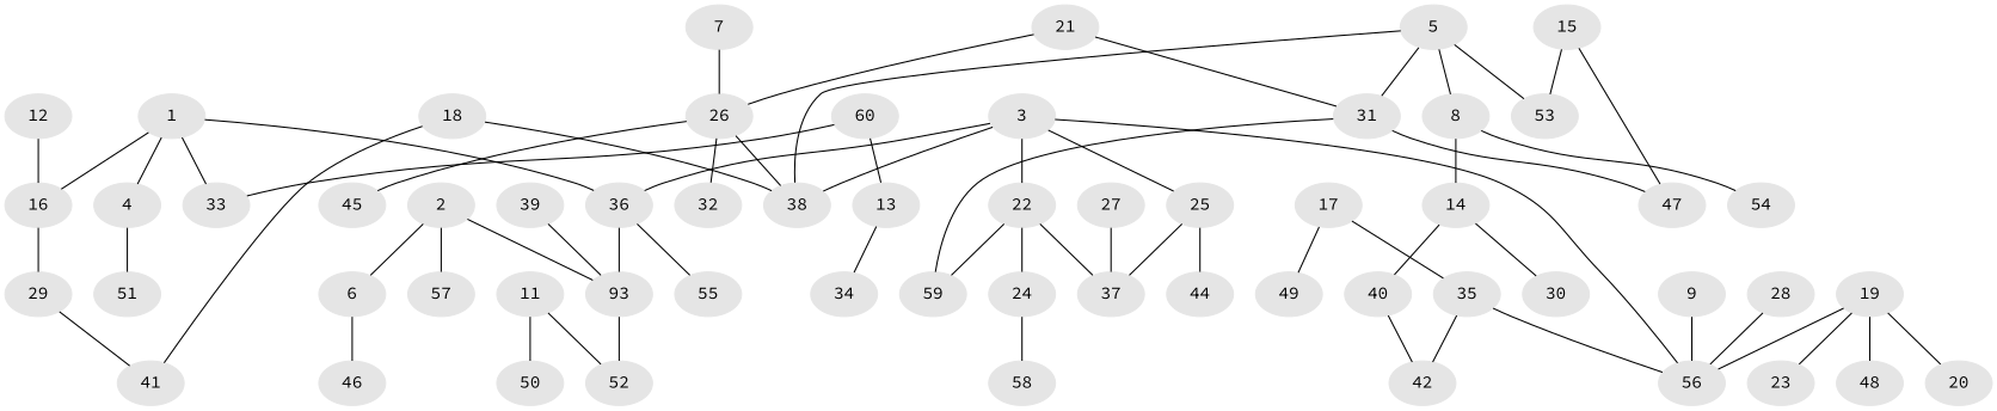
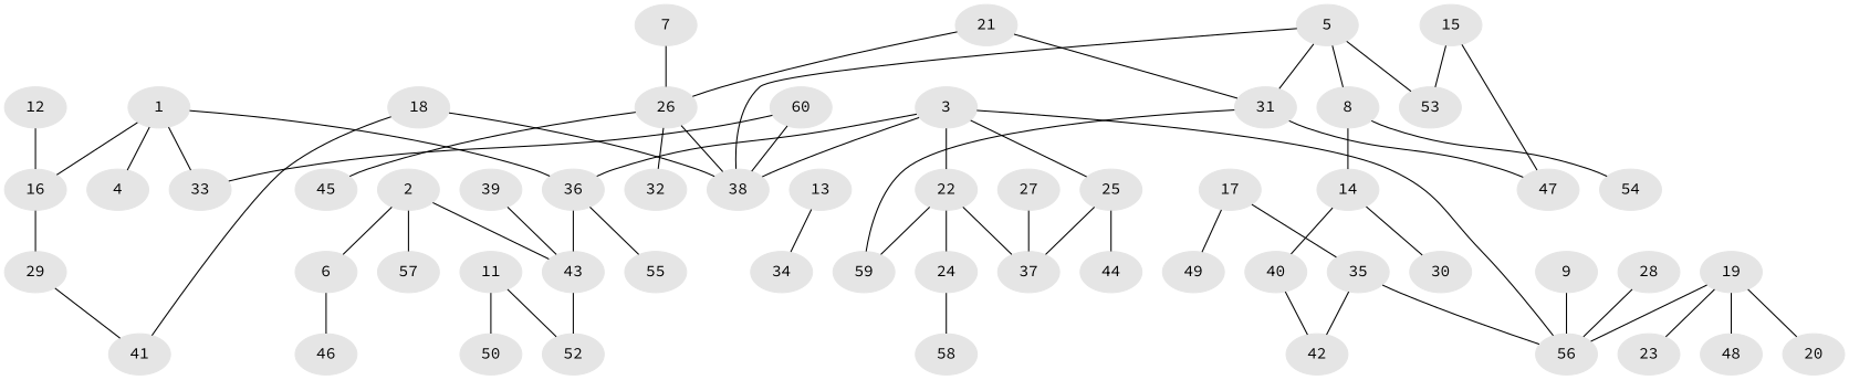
  graph {
    fontname="Source Code Pro"
    node [color=gray90 fontname="Source Code Pro" style=filled]
    edge [fontname="Source Code Pro" weight=1.0]
    1
    4
    16
    33
    36
-   51
    29
-   43 [label=93]
+   43
    55
    2
    6
    57
    46
    52
    3
    22
    25
    38
    56
    24
    37
    59
    44
    5
    8
    31
    53
    14
    54
    47
    7
    26
    32
    45
    30
    40
    9
    n38 [label=60]
    13
    34
    11
    50
    12
    42
    15
    41
    17
    35
    49
    18
    19
    20
    23
    48
    21
    58
    27
    28
    39
    1 -- 4
    1 -- 16
    1 -- 33
    1 -- 36
-   4 -- 51
    16 -- 29
    36 -- 43
    36 -- 55
    29 -- 41
    43 -- 52
    2 -- 43
    2 -- 6
    2 -- 57
    6 -- 46
    3 -- 36
    3 -- 22 [weight=2.0]
    3 -- 25
    3 -- 38
    3 -- 56
    22 -- 24
    22 -- 37
    22 -- 59
    25 -- 37
    25 -- 44
    24 -- 58
    5 -- 38
    5 -- 8
    5 -- 31
    5 -- 53
    8 -- 14
    8 -- 54
    31 -- 59
    31 -- 47
    14 -- 30
    14 -- 40
    7 -- 26
    26 -- 38
    26 -- 32
    26 -- 45
    40 -- 42
    9 -- 56
    n38 -- 33
-   n38 -- 13
+   n38 -- 38
    13 -- 34
    11 -- 52
    11 -- 50
    12 -- 16
    15 -- 53
    15 -- 47
    17 -- 35
    17 -- 49
    35 -- 56
    35 -- 42
    18 -- 38
    18 -- 41
    19 -- 56
    19 -- 20
    19 -- 23
    19 -- 48
    21 -- 31
    21 -- 26
    27 -- 37
    28 -- 56
    39 -- 43
  }
